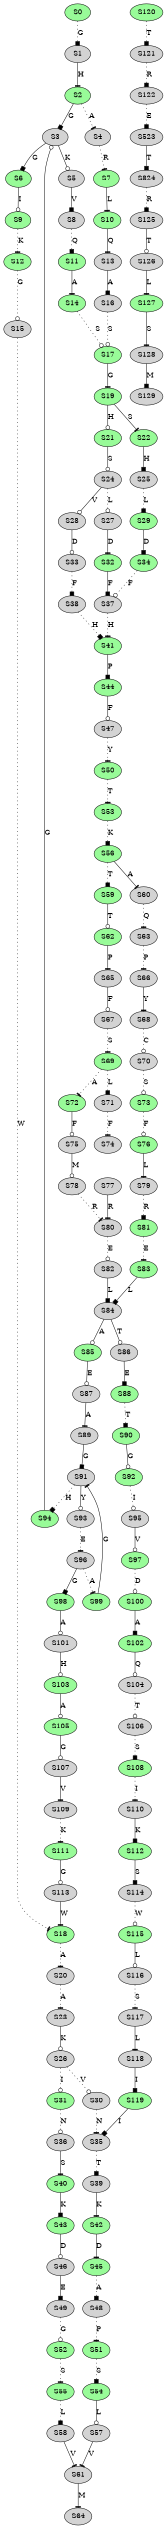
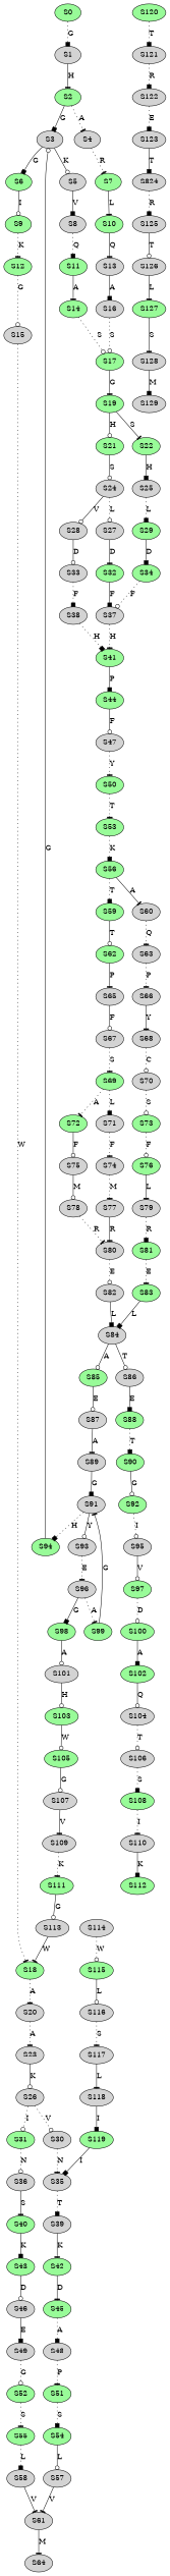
  strict digraph {
    node [fillcolor=lightgrey style=filled]
    edge [arrowhead=tee style=solid]
    S0 [fillcolor=palegreen]
    S1
    S2 [fillcolor=palegreen]
    S3
    S4
    S5
    S6 [fillcolor=palegreen]
    S7 [fillcolor=palegreen]
    S8
    S9 [fillcolor=palegreen]
    S10 [fillcolor=palegreen]
    S11 [fillcolor=palegreen]
    S12 [fillcolor=palegreen]
    S13
    S14 [fillcolor=palegreen]
    S15
    S16
    S17 [fillcolor=palegreen]
    S18 [fillcolor=palegreen]
    S19 [fillcolor=palegreen]
    S20
    S21 [fillcolor=palegreen]
    S22 [fillcolor=palegreen]
    S23
    S24
    S25
    S26
    S27
    S28
    S29 [fillcolor=palegreen]
    S30
    S31 [fillcolor=palegreen]
    S32 [fillcolor=palegreen]
    S33
    S34 [fillcolor=palegreen]
    S35
    S36
    S37
    S38
    S39
    S40 [fillcolor=palegreen]
    S41 [fillcolor=palegreen]
    S42 [fillcolor=palegreen]
    S43 [fillcolor=palegreen]
    S44 [fillcolor=palegreen]
    S45 [fillcolor=palegreen]
    S46
    S47
    S48
    S49
    S50 [fillcolor=palegreen]
    S51 [fillcolor=palegreen]
    S52 [fillcolor=palegreen]
    S53 [fillcolor=palegreen]
    S54 [fillcolor=palegreen]
    S55 [fillcolor=palegreen]
    S56 [fillcolor=palegreen]
    S57
    S58
    S59 [fillcolor=palegreen]
    S60
    S61
    S62 [fillcolor=palegreen]
    S63
    S64
    S65
    S66
    S67
    S68
    S69 [fillcolor=palegreen]
    S70
    S71
    S72 [fillcolor=palegreen]
    S73 [fillcolor=palegreen]
    S74
    S75
    S76 [fillcolor=palegreen]
    S77
    S78
    S79
    S80
    S81 [fillcolor=palegreen]
    S82
    S83 [fillcolor=palegreen]
    S84
    S85 [fillcolor=palegreen]
    S86
    S87
    S88 [fillcolor=palegreen]
    S89
    S90 [fillcolor=palegreen]
    S91
    S92 [fillcolor=palegreen]
    S93
    S94 [fillcolor=palegreen]
    S95
    S96
    S97 [fillcolor=palegreen]
    S98 [fillcolor=palegreen]
    S99 [fillcolor=palegreen]
    S100 [fillcolor=palegreen]
    S101
    S102 [fillcolor=palegreen]
    S103 [fillcolor=palegreen]
    S104
    S105 [fillcolor=palegreen]
    S106
    S107
    S108 [fillcolor=palegreen]
    S109
    S110
    S111 [fillcolor=palegreen]
    S112 [fillcolor=palegreen]
    S113
    S114
    S115 [fillcolor=palegreen]
    S116
    S117
    S118
    S119 [fillcolor=palegreen]
    S120 [fillcolor=palegreen]
    S121
    S122
-   S123 [label=S523]
+   S123
    n125 [label=S824]
    S125
    S126
    S127 [fillcolor=palegreen]
    S128
    S129
    S0 -> S1 [arrowhead=box label=G style=dotted]
    S1 -> S2 [label=H]
    S2 -> S3 [arrowhead=box label=G]
    S2 -> S4 [label=A style=dotted]
    S3 -> S5 [arrowhead=odot label=K]
    S3 -> S6 [arrowhead=box label=G]
    S4 -> S7 [label=R style=dotted]
    S5 -> S8 [arrowhead=box label=V]
    S6 -> S9 [arrowhead=odot label=I]
    S7 -> S10 [label=L]
    S8 -> S11 [arrowhead=box label=Q style=dotted]
    S9 -> S12 [label=K style=dotted]
    S10 -> S13 [label=Q]
    S11 -> S14 [label=A]
    S12 -> S15 [arrowhead=odot label=G style=dotted]
    S13 -> S16 [arrowhead=box label=A]
    S14 -> S17 [arrowhead=odot label=S style=dotted]
    S15 -> S18 [label=W style=dotted]
    S16 -> S17 [arrowhead=odot label=S style=dotted]
    S17 -> S19 [label=G]
    S18 -> S20 [label=A style=dotted]
    S19 -> S21 [arrowhead=odot label=H]
    S19 -> S22 [label=S]
    S20 -> S23 [label=A style=dotted]
    S21 -> S24 [arrowhead=odot label=S]
    S22 -> S25 [arrowhead=box label=H]
    S23 -> S26 [arrowhead=odot label=K]
    S24 -> S27 [arrowhead=odot label=L style=dotted]
    S24 -> S28 [arrowhead=odot label=V]
    S25 -> S29 [arrowhead=box label=L style=dotted]
    S26 -> S30 [arrowhead=odot label=V style=dotted]
    S26 -> S31 [arrowhead=odot label=I style=dotted]
    S27 -> S32 [label=D]
    S28 -> S33 [arrowhead=odot label=D]
    S29 -> S34 [arrowhead=box label=D]
    S30 -> S35 [label=N style=dotted]
    S31 -> S36 [arrowhead=odot label=N style=dotted]
    S32 -> S37 [arrowhead=box label=F]
    S33 -> S38 [arrowhead=box label=F style=dotted]
    S34 -> S37 [arrowhead=odot label=F style=dotted]
    S35 -> S39 [arrowhead=box label=T style=dotted]
    S36 -> S40 [label=S]
    S37 -> S41 [label=H style=dotted]
    S38 -> S41 [arrowhead=box label=H style=dotted]
    S39 -> S42 [label=K]
    S40 -> S43 [arrowhead=box label=K]
    S41 -> S44 [arrowhead=box label=P]
    S42 -> S45 [label=D]
    S43 -> S46 [arrowhead=odot label=D]
    S44 -> S47 [arrowhead=odot label=F]
    S45 -> S48 [arrowhead=box label=A style=dotted]
    S46 -> S49 [arrowhead=box label=E]
    S47 -> S50 [label=Y style=dotted]
    S48 -> S51 [label=P style=dotted]
    S49 -> S52 [arrowhead=odot label=G style=dotted]
    S50 -> S53 [label=T style=dotted]
    S51 -> S54 [arrowhead=box label=S style=dotted]
    S52 -> S55 [label=S style=dotted]
    S53 -> S56 [arrowhead=box label=K style=dotted]
    S54 -> S57 [arrowhead=odot label=L]
    S55 -> S58 [arrowhead=box label=L style=dotted]
    S56 -> S59 [arrowhead=box label=T style=dotted]
    S56 -> S60 [label=A]
    S57 -> S61 [label=V]
    S58 -> S61 [label=V]
    S59 -> S62 [arrowhead=odot label=T]
    S60 -> S63 [label=Q style=dotted]
    S61 -> S64 [label=M]
    S62 -> S65 [label=P]
    S63 -> S66 [label=P style=dotted]
    S65 -> S67 [arrowhead=odot label=F]
    S66 -> S68 [label=Y]
    S67 -> S69 [label=S style=dotted]
    S68 -> S70 [arrowhead=odot label=C style=dotted]
    S69 -> S71 [arrowhead=box label=L style=dotted]
    S69 -> S72 [label=A style=dotted]
    S70 -> S73 [arrowhead=odot label=S style=dotted]
    S71 -> S74 [label=F style=dotted]
    S72 -> S75 [arrowhead=odot label=F]
    S73 -> S76 [arrowhead=odot label=F style=dotted]
+   S74 -> S77 [label=M style=dotted]
    S75 -> S78 [arrowhead=odot label=M]
    S76 -> S79 [label=L]
    S77 -> S80 [label=R]
    S78 -> S80 [label=R style=dotted]
    S79 -> S81 [arrowhead=box label=R style=dotted]
    S80 -> S82 [arrowhead=odot label=E style=dotted]
    S81 -> S83 [label=E style=dotted]
    S82 -> S84 [arrowhead=box label=L]
    S83 -> S84 [arrowhead=box label=L]
    S84 -> S85 [arrowhead=odot label=A]
    S84 -> S86 [arrowhead=odot label=T]
    S85 -> S87 [arrowhead=odot label=E]
    S86 -> S88 [arrowhead=box label=E]
    S87 -> S89 [label=A]
    S88 -> S90 [arrowhead=box label=T style=dotted]
    S89 -> S91 [arrowhead=box label=G]
    S90 -> S92 [arrowhead=odot label=G]
    S91 -> S93 [arrowhead=odot label=Y]
    S91 -> S94 [arrowhead=box label=H style=dotted]
    S92 -> S95 [arrowhead=odot label=I style=dotted]
    S93 -> S96 [label=E style=dotted]
    S94 -> S3 [arrowhead=odot label=G]
    S95 -> S97 [arrowhead=odot label=V]
    S96 -> S98 [arrowhead=box label=G]
    S96 -> S99 [label=A style=dotted]
    S97 -> S100 [arrowhead=odot label=D style=dotted]
    S98 -> S101 [arrowhead=odot label=A]
    S99 -> S91 [label=G]
    S100 -> S102 [arrowhead=box label=A]
    S101 -> S103 [arrowhead=odot label=H]
    S102 -> S104 [arrowhead=odot label=Q]
-   S103 -> S105 [arrowhead=odot label=A]
+   S103 -> S105 [arrowhead=odot label=W]
    S104 -> S106 [arrowhead=odot label=T style=dotted]
    S105 -> S107 [arrowhead=odot label=G]
    S106 -> S108 [arrowhead=box label=S style=dotted]
    S107 -> S109 [label=V]
    S108 -> S110 [label=I style=dotted]
    S109 -> S111 [label=K style=dotted]
    S110 -> S112 [arrowhead=box label=K]
    S111 -> S113 [arrowhead=odot label=G]
-   S112 -> S114 [arrowhead=box label=S]
    S113 -> S18 [label=W]
    S114 -> S115 [arrowhead=odot label=W style=dotted]
    S115 -> S116 [arrowhead=odot label=L]
    S116 -> S117 [label=S style=dotted]
    S117 -> S118 [label=L]
    S118 -> S119 [arrowhead=box label=I]
    S119 -> S35 [arrowhead=box label=I]
    S120 -> S121 [arrowhead=box label=T style=dotted]
    S121 -> S122 [arrowhead=box label=R style=dotted]
    S122 -> S123 [arrowhead=box label=E style=dotted]
    S123 -> n125 [arrowhead=box label=T]
    n125 -> S125 [arrowhead=box label=R style=dotted]
    S125 -> S126 [arrowhead=odot label=T]
    S126 -> S127 [label=L]
    S127 -> S128 [label=S]
    S128 -> S129 [arrowhead=box label=M]
  }
